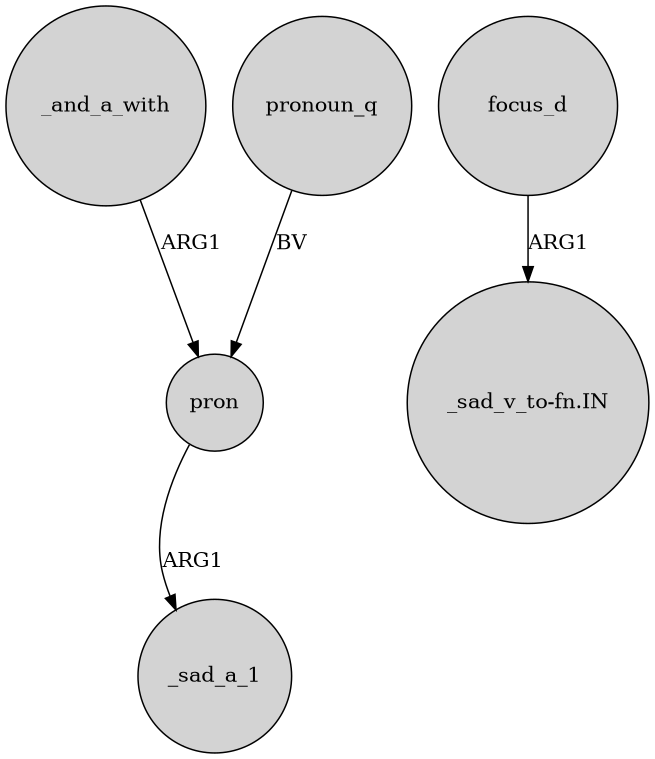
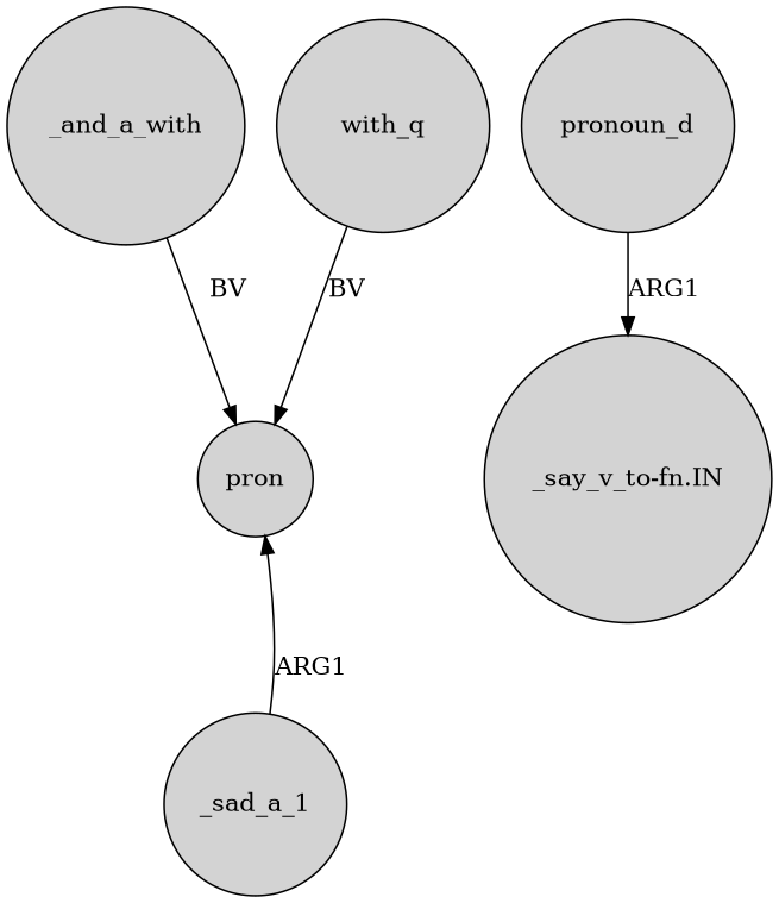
  digraph {
    node [shape=circle style=filled]
    n1 [label=_and_a_with]
    pron
    _sad_a_1
-   focus_d
-   "_say_v_to-fn.IN" [label="_sad_v_to-fn.IN"]
-   pronoun_q
-   n1 -> pron [label=ARG1]
-   pron -> _sad_a_1 [label=ARG1]
+   focus_d [label=pronoun_d]
+   "_say_v_to-fn.IN"
+   pronoun_q [label=with_q]
+   n1 -> pron [label=BV]
+   _sad_a_1 -> pron [label=ARG1]
    focus_d -> "_say_v_to-fn.IN" [label=ARG1]
    pronoun_q -> pron [label=BV]
  }
